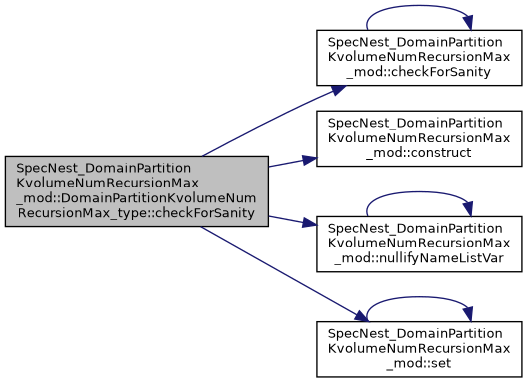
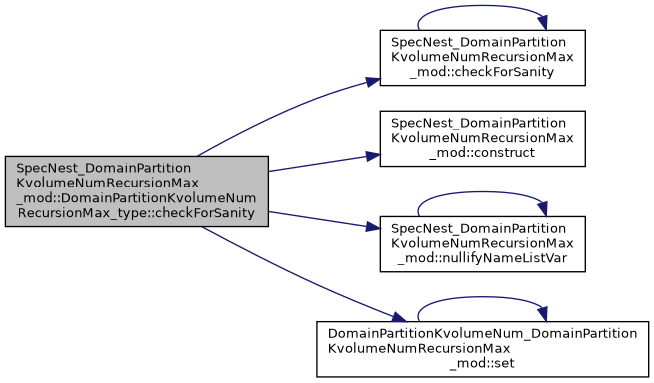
  digraph {
    rankdir=LR
    node [color=black fillcolor=white fontname=Helvetica fontsize=10 shape=record style=filled]
    edge [color=midnightblue fontname=Helvetica fontsize=10 labelfontname=Helvetica labelfontsize=10 style=solid]
    n1 [fillcolor=grey75 fontcolor=black height=0.2 label="SpecNest_DomainPartition\lKvolumeNumRecursionMax\l_mod::DomainPartitionKvolumeNum\lRecursionMax_type::checkForSanity" width=0.4]
    n2 [height=0.2 label="SpecNest_DomainPartition\lKvolumeNumRecursionMax\l_mod::checkForSanity" width=0.4]
    n3 [height=0.2 label="SpecNest_DomainPartition\lKvolumeNumRecursionMax\l_mod::construct" width=0.4]
    n4 [height=0.2 label="SpecNest_DomainPartition\lKvolumeNumRecursionMax\l_mod::nullifyNameListVar" width=0.4]
-   n5 [height=0.2 label="SpecNest_DomainPartition\lKvolumeNumRecursionMax\l_mod::set" width=0.4]
+   n5 [height=0.2 label="DomainPartitionKvolumeNum_DomainPartition\lKvolumeNumRecursionMax\l_mod::set" width=0.4]
    n1 -> n2
    n1 -> n3
    n1 -> n4
    n1 -> n5
    n2 -> n2
    n4 -> n4
    n5 -> n5
  }
